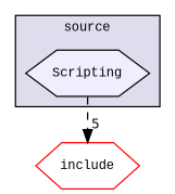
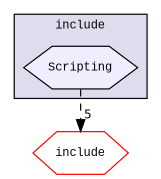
  digraph {
    compound=true
    fontname="Liberation Mono"
    node [fontname="Liberation Mono" fontsize=10 shape=hexagon style=filled]
    n1 [fillcolor="#eeeeff" label=Scripting pencolor=black]
    n2 [color=red fillcolor=white label=include]
    subgraph cluster_1 {
      bgcolor="#ddddee"
      fontsize=10
-     label=source
+     label=include
      pencolor=black
      n1
    }
    n1 -> n2 [headlabel=5 labeldistance=1.5 labelfontname=Helvetica labelfontsize=10 style=dashed fontname="Liberation Mono"]
  }
